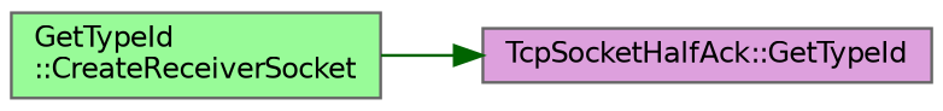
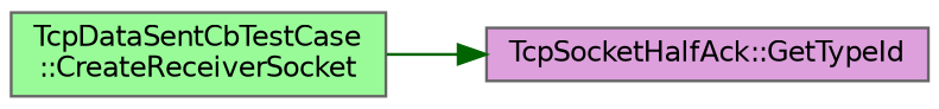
  digraph {
    rankdir=RL
    node [color=gray40 fontname=Helvetica fontsize=10 shape=record style=filled]
    n1 [fillcolor=plum fontcolor=black height=0.2 label="TcpSocketHalfAck::GetTypeId" width=0.4]
-   n2 [fillcolor=palegreen height=0.2 label="GetTypeId\l::CreateReceiverSocket" width=0.4]
+   n2 [fillcolor=palegreen height=0.2 label="TcpDataSentCbTestCase\l::CreateReceiverSocket" width=0.4]
    n1 -> n2 [color=darkgreen dir=back fontname=Helvetica fontsize=10 labelfontname=Helvetica labelfontsize=10 style=solid]
  }
